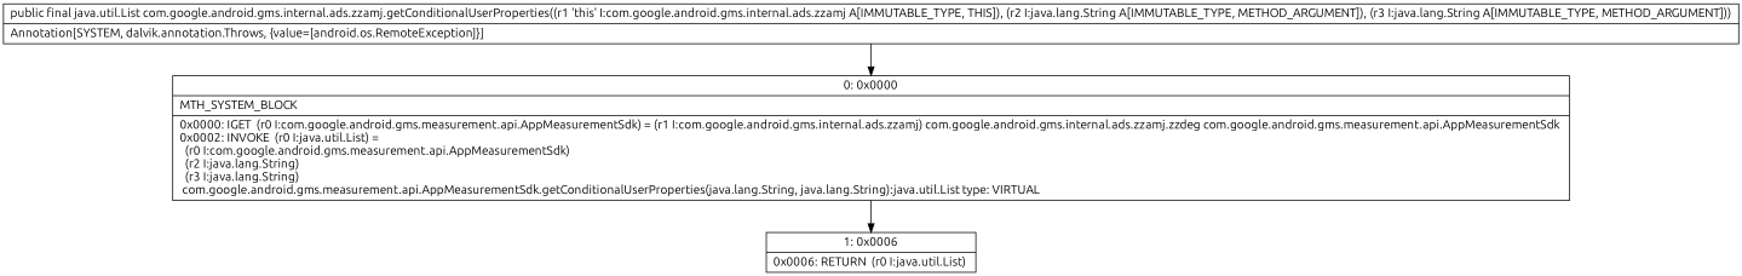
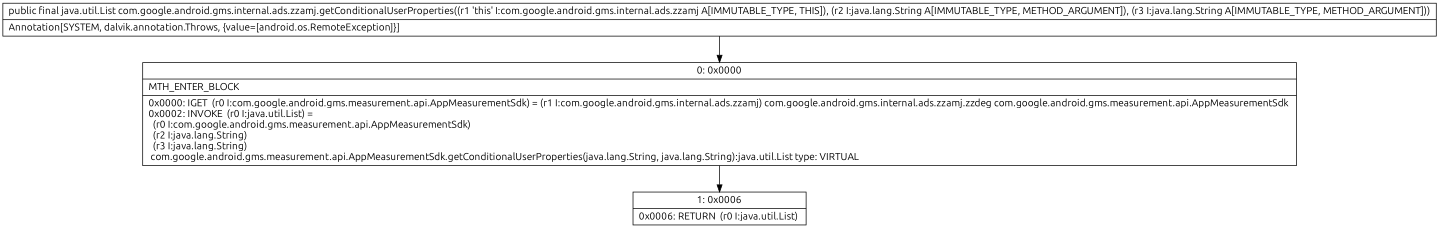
  digraph {
    fontname=Ubuntu
    node [shape=record fontname=Ubuntu]
    edge [fontname=Ubuntu]
-   n1 [label="{0\:\ 0x0000|MTH_SYSTEM_BLOCK\l|0x0000: IGET  (r0 I:com.google.android.gms.measurement.api.AppMeasurementSdk) = (r1 I:com.google.android.gms.internal.ads.zzamj) com.google.android.gms.internal.ads.zzamj.zzdeg com.google.android.gms.measurement.api.AppMeasurementSdk \l0x0002: INVOKE  (r0 I:java.util.List) = \l  (r0 I:com.google.android.gms.measurement.api.AppMeasurementSdk)\l  (r2 I:java.lang.String)\l  (r3 I:java.lang.String)\l com.google.android.gms.measurement.api.AppMeasurementSdk.getConditionalUserProperties(java.lang.String, java.lang.String):java.util.List type: VIRTUAL \l}"]
+   n1 [label="{0\:\ 0x0000|MTH_ENTER_BLOCK\l|0x0000: IGET  (r0 I:com.google.android.gms.measurement.api.AppMeasurementSdk) = (r1 I:com.google.android.gms.internal.ads.zzamj) com.google.android.gms.internal.ads.zzamj.zzdeg com.google.android.gms.measurement.api.AppMeasurementSdk \l0x0002: INVOKE  (r0 I:java.util.List) = \l  (r0 I:com.google.android.gms.measurement.api.AppMeasurementSdk)\l  (r2 I:java.lang.String)\l  (r3 I:java.lang.String)\l com.google.android.gms.measurement.api.AppMeasurementSdk.getConditionalUserProperties(java.lang.String, java.lang.String):java.util.List type: VIRTUAL \l}"]
    n2 [label="{1\:\ 0x0006|0x0006: RETURN  (r0 I:java.util.List) \l}"]
    n3 [label="{public final java.util.List com.google.android.gms.internal.ads.zzamj.getConditionalUserProperties((r1 'this' I:com.google.android.gms.internal.ads.zzamj A[IMMUTABLE_TYPE, THIS]), (r2 I:java.lang.String A[IMMUTABLE_TYPE, METHOD_ARGUMENT]), (r3 I:java.lang.String A[IMMUTABLE_TYPE, METHOD_ARGUMENT]))  | Annotation[SYSTEM, dalvik.annotation.Throws, \{value=[android.os.RemoteException]\}]\l}"]
    n1 -> n2
    n3 -> n1
  }
